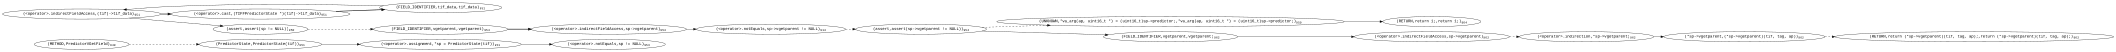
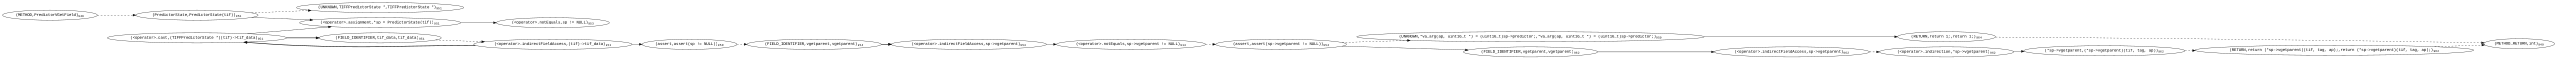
  digraph {
    fontname="Liberation Mono"
    rankdir=LR
    node [fontname="Liberation Mono"]
    edge [fontname="Liberation Mono" style=dashed]
    n1 [label=<(&lt;operator&gt;.assignment,*sp = PredictorState(tif))<SUB>951</SUB>>]
    n2 [label=<(&lt;operator&gt;.notEquals,sp != NULL)<SUB>953</SUB>>]
    n3 [label=<(assert,assert(sp != NULL))<SUB>950</SUB>>]
    n4 [label=<(FIELD_IDENTIFIER,vgetparent,vgetparent)<SUB>954</SUB>>]
    n5 [label=<(&lt;operator&gt;.indirectFieldAccess,sp-&gt;vgetparent)<SUB>954</SUB>>]
    n6 [label=<(assert,assert(sp-&gt;vgetparent != NULL))<SUB>954</SUB>>]
    n7 [label=<(UNKNOWN,*va_arg(ap, uint16_t *) = (uint16_t)sp-&gt;predictor;,*va_arg(ap, uint16_t *) = (uint16_t)sp-&gt;predictor;)<SUB>959</SUB>>]
    n8 [label=<(FIELD_IDENTIFIER,vgetparent,vgetparent)<SUB>962</SUB>>]
    n9 [label=<(RETURN,return 1;,return 1;)<SUB>964</SUB>>]
    n10 [label=<(&lt;operator&gt;.indirectFieldAccess,sp-&gt;vgetparent)<SUB>962</SUB>>]
+   n11 [label=<(METHOD_RETURN,int)<SUB>949</SUB>>]
    n12 [label=<(PredictorState,PredictorState(tif))<SUB>951</SUB>>]
+   n13 [label=<(UNKNOWN,TIFFPredictorState *,TIFFPredictorState *)<SUB>951</SUB>>]
    n14 [label=<(&lt;operator&gt;.notEquals,sp-&gt;vgetparent != NULL)<SUB>914</SUB>>]
    n15 [label=<(RETURN,return (*sp-&gt;vgetparent)(tif, tag, ap);,return (*sp-&gt;vgetparent)(tif, tag, ap);)<SUB>962</SUB>>]
    n16 [label=<(&lt;operator&gt;.cast,(TIFFPredictorState *)(tif)-&gt;tif_data)<SUB>951</SUB>>]
    n17 [label=<(FIELD_IDENTIFIER,tif_data,tif_data)<SUB>951</SUB>>]
    n18 [label=<(*sp-&gt;vgetparent,(*sp-&gt;vgetparent)(tif, tag, ap))<SUB>962</SUB>>]
    n19 [label=<(&lt;operator&gt;.indirectFieldAccess,(tif)-&gt;tif_data)<SUB>951</SUB>>]
    n20 [label=<(&lt;operator&gt;.indirection,*sp-&gt;vgetparent)<SUB>962</SUB>>]
    n21 [label=<(METHOD,PredictorVGetField)<SUB>949</SUB>>]
    n1 -> n2 [style=solid]
    n3 -> n4
    n4 -> n5 [style=bold]
    n5 -> n14 [style=solid]
    n6 -> n7
    n6 -> n8 [style=solid]
    n7 -> n9 [style=solid]
    n8 -> n10 [style=solid]
+   n9 -> n11
    n10 -> n20
    n12 -> n1 [style=solid]
+   n12 -> n13
    n14 -> n6
+   n15 -> n11
+   n16 -> n1 [style=solid]
    n16 -> n17 [style=bold]
-   n17 -> n19 [style=solid]
+   n17 -> n19
    n18 -> n15
    n19 -> n3 [style=solid]
    n19 -> n16 [style=bold]
    n20 -> n18 [style=solid]
    n21 -> n12
  }
